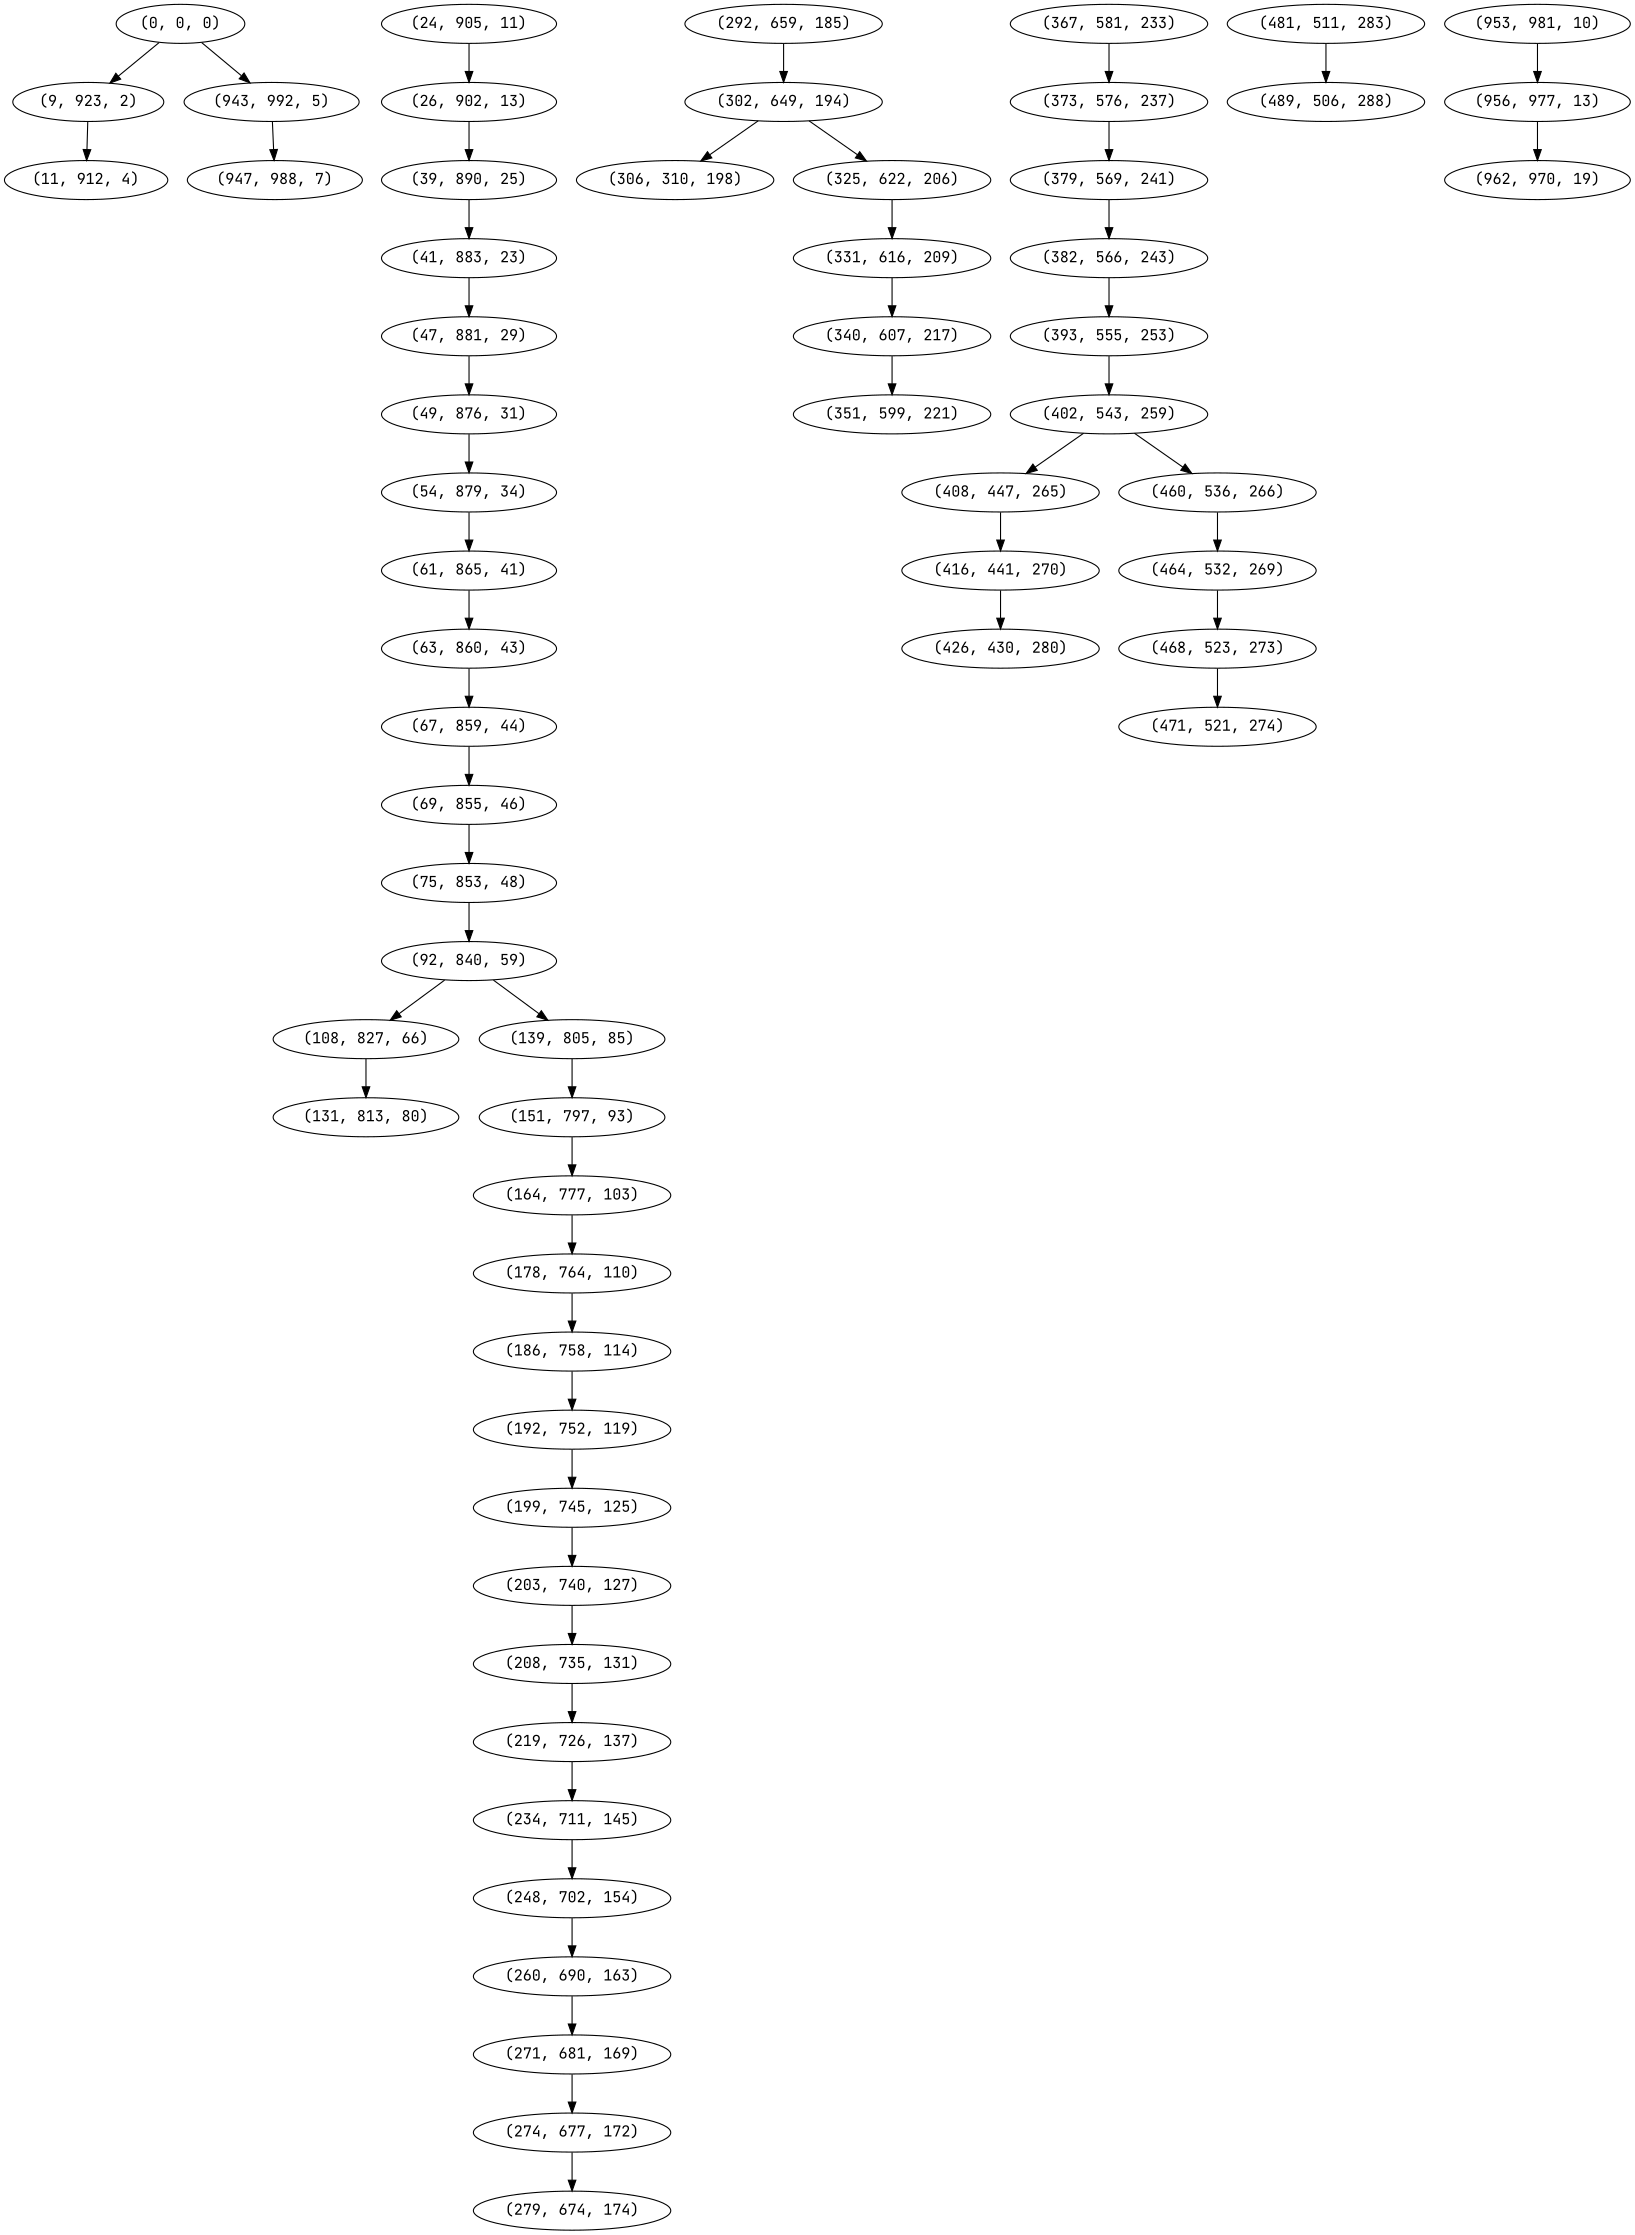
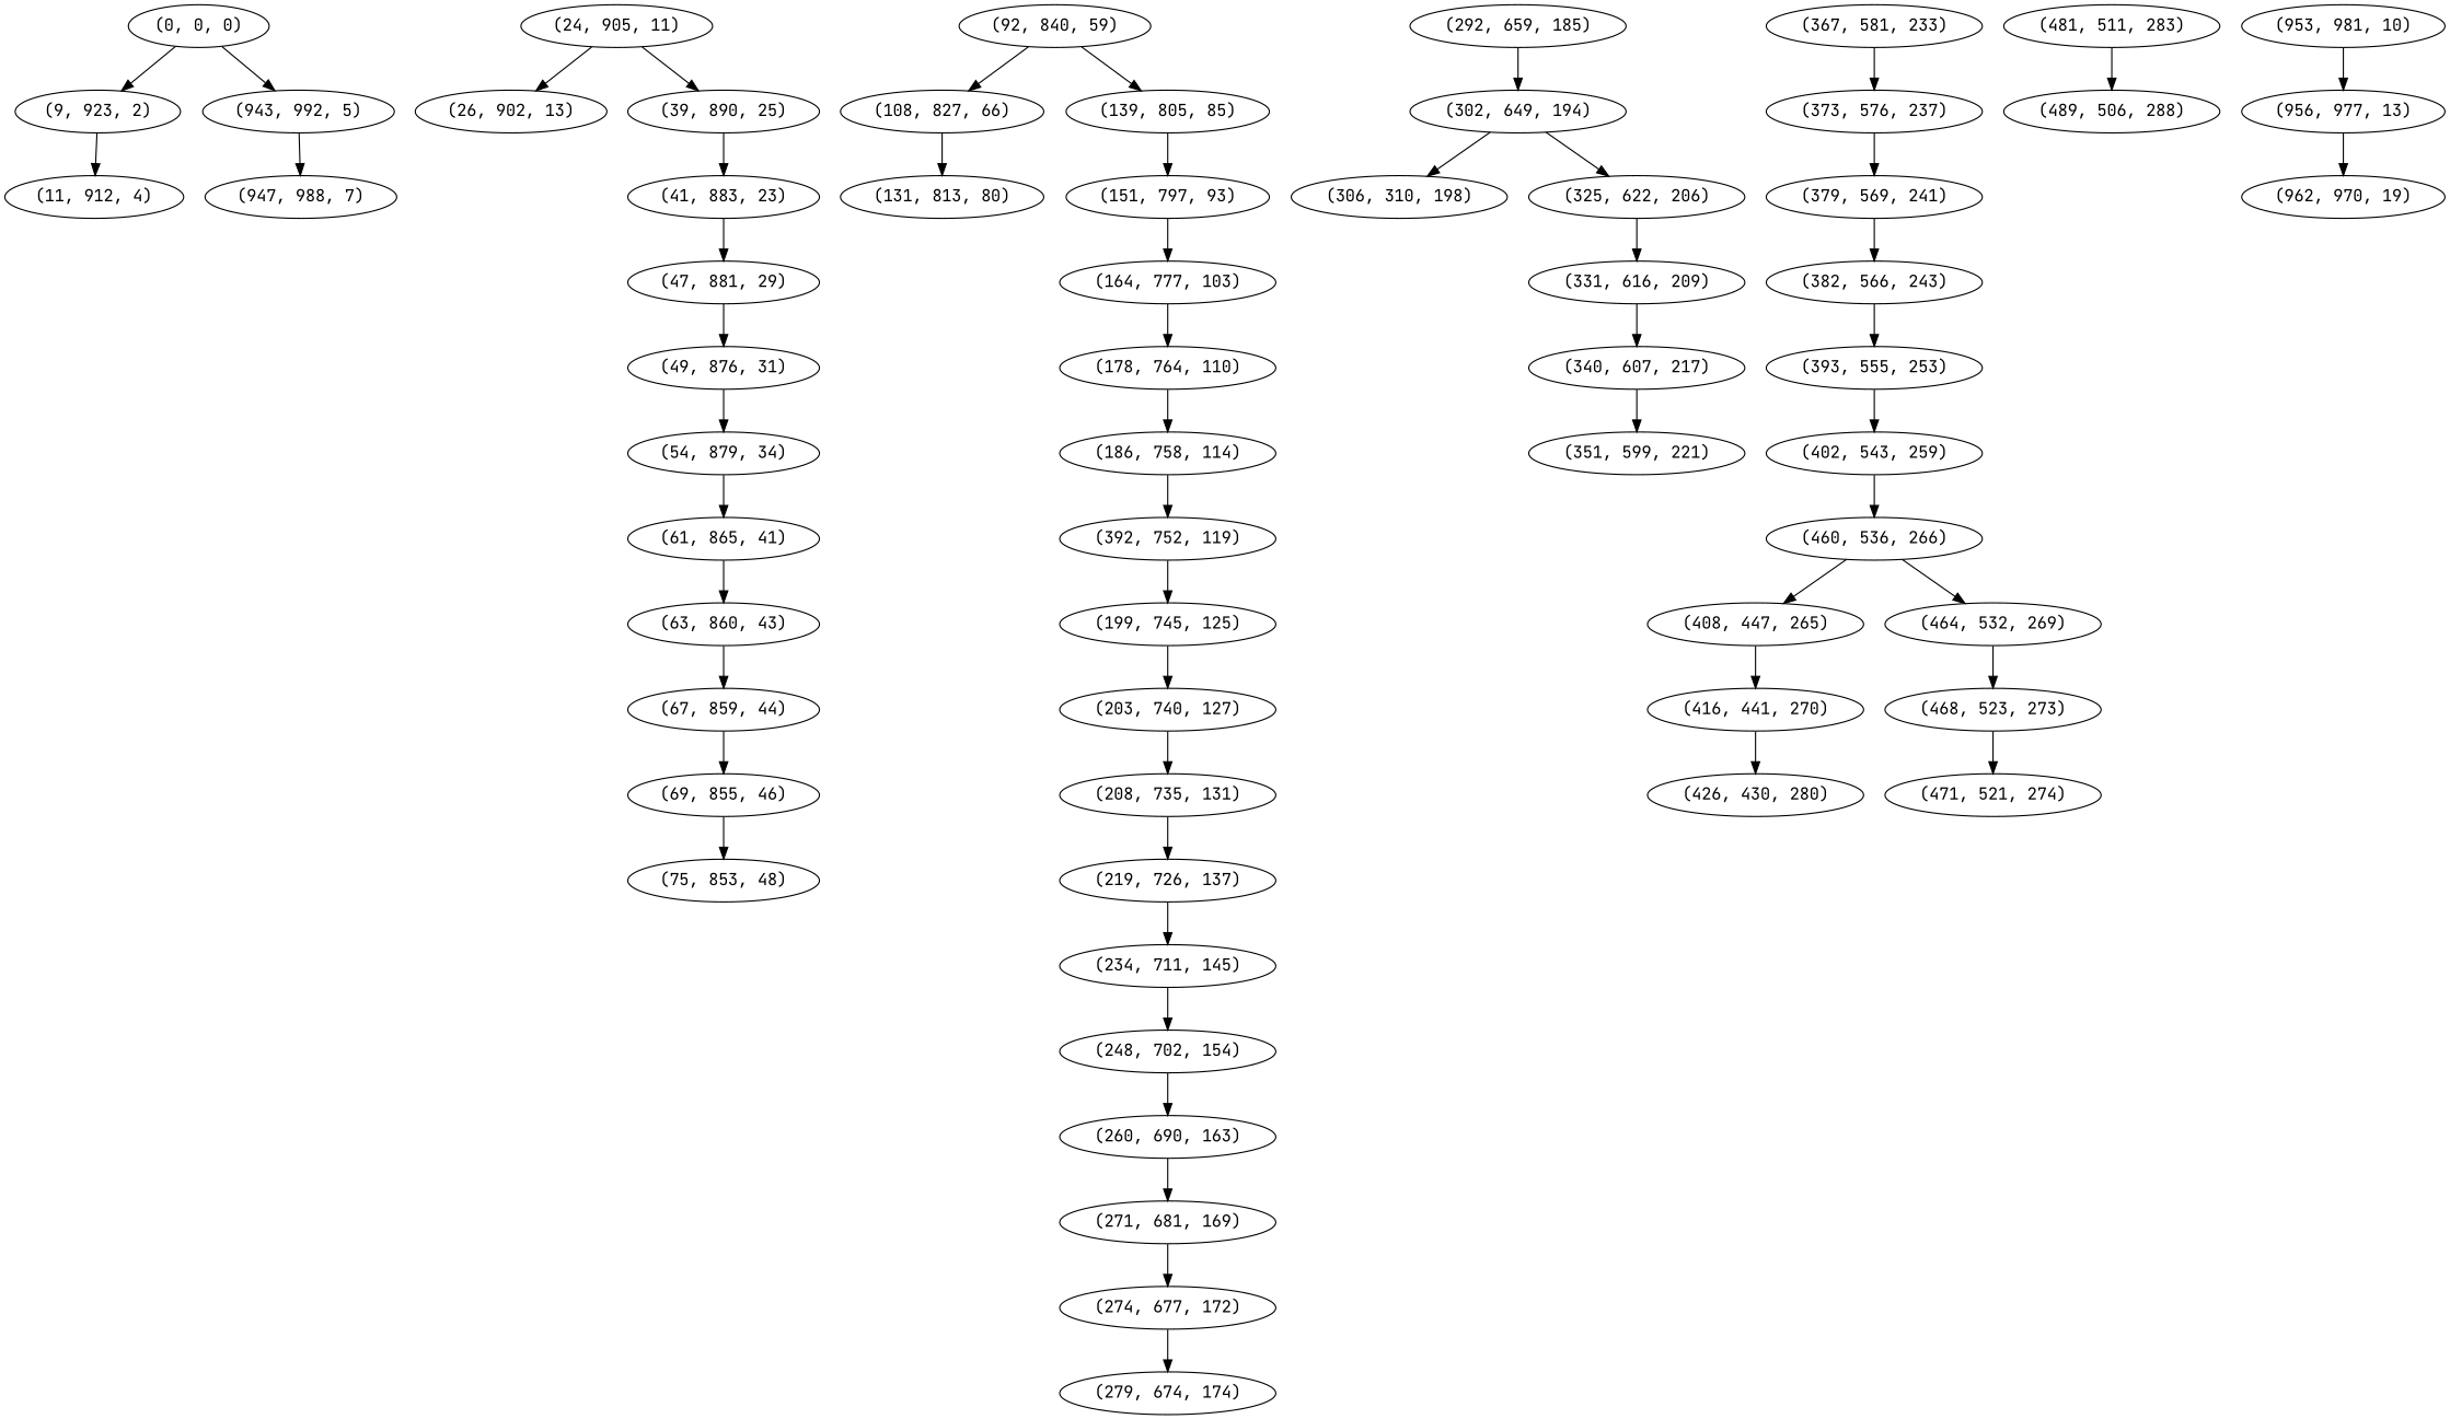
  digraph {
    fontname="JetBrains Mono"
    node [fontname="JetBrains Mono"]
    edge [fontname="JetBrains Mono"]
    "(0, 0, 0)"
    "(9, 923, 2)"
    "(943, 992, 5)"
    "(11, 912, 4)"
    "(947, 988, 7)"
    "(24, 905, 11)"
    "(26, 902, 13)"
    "(39, 890, 25)"
    n9 [label="(41, 883, 23)"]
    "(47, 881, 29)"
    "(49, 876, 31)"
    n12 [label="(54, 879, 34)"]
    "(61, 865, 41)"
    "(63, 860, 43)"
    "(67, 859, 44)"
    "(69, 855, 46)"
    "(75, 853, 48)"
    "(92, 840, 59)"
    "(108, 827, 66)"
    "(139, 805, 85)"
    "(131, 813, 80)"
    "(151, 797, 93)"
    "(164, 777, 103)"
    "(178, 764, 110)"
    "(186, 758, 114)"
-   "(192, 752, 119)"
+   "(192, 752, 119)" [label="(392, 752, 119)"]
    "(199, 745, 125)"
    "(203, 740, 127)"
    "(208, 735, 131)"
    "(219, 726, 137)"
    "(234, 711, 145)"
    "(248, 702, 154)"
    "(260, 690, 163)"
    "(271, 681, 169)"
    "(274, 677, 172)"
    "(279, 674, 174)"
    "(292, 659, 185)"
    "(302, 649, 194)"
    "(306, 310, 198)"
    "(325, 622, 206)"
    "(331, 616, 209)"
    "(340, 607, 217)"
    "(351, 599, 221)"
    "(367, 581, 233)"
    "(373, 576, 237)"
    "(379, 569, 241)"
    "(382, 566, 243)"
    "(393, 555, 253)"
    "(402, 543, 259)"
    "(408, 447, 265)"
    "(460, 536, 266)"
    "(416, 441, 270)"
    "(464, 532, 269)"
    "(426, 430, 280)"
    "(468, 523, 273)"
    "(471, 521, 274)"
    "(481, 511, 283)"
    "(489, 506, 288)"
    "(953, 981, 10)"
    "(956, 977, 13)"
    "(962, 970, 19)"
    "(0, 0, 0)" -> "(9, 923, 2)"
    "(0, 0, 0)" -> "(943, 992, 5)"
    "(9, 923, 2)" -> "(11, 912, 4)"
    "(943, 992, 5)" -> "(947, 988, 7)"
    "(24, 905, 11)" -> "(26, 902, 13)"
-   "(26, 902, 13)" -> "(39, 890, 25)"
+   "(24, 905, 11)" -> "(39, 890, 25)"
    "(39, 890, 25)" -> n9
    n9 -> "(47, 881, 29)"
    "(47, 881, 29)" -> "(49, 876, 31)"
    "(49, 876, 31)" -> n12
    n12 -> "(61, 865, 41)"
    "(61, 865, 41)" -> "(63, 860, 43)"
    "(63, 860, 43)" -> "(67, 859, 44)"
    "(67, 859, 44)" -> "(69, 855, 46)"
    "(69, 855, 46)" -> "(75, 853, 48)"
-   "(75, 853, 48)" -> "(92, 840, 59)"
    "(92, 840, 59)" -> "(108, 827, 66)"
    "(92, 840, 59)" -> "(139, 805, 85)"
    "(108, 827, 66)" -> "(131, 813, 80)"
    "(139, 805, 85)" -> "(151, 797, 93)"
    "(151, 797, 93)" -> "(164, 777, 103)"
    "(164, 777, 103)" -> "(178, 764, 110)"
    "(178, 764, 110)" -> "(186, 758, 114)"
    "(186, 758, 114)" -> "(192, 752, 119)"
    "(192, 752, 119)" -> "(199, 745, 125)"
    "(199, 745, 125)" -> "(203, 740, 127)"
    "(203, 740, 127)" -> "(208, 735, 131)"
    "(208, 735, 131)" -> "(219, 726, 137)"
    "(219, 726, 137)" -> "(234, 711, 145)"
    "(234, 711, 145)" -> "(248, 702, 154)"
    "(248, 702, 154)" -> "(260, 690, 163)"
    "(260, 690, 163)" -> "(271, 681, 169)"
    "(271, 681, 169)" -> "(274, 677, 172)"
    "(274, 677, 172)" -> "(279, 674, 174)"
    "(292, 659, 185)" -> "(302, 649, 194)"
    "(302, 649, 194)" -> "(306, 310, 198)"
    "(302, 649, 194)" -> "(325, 622, 206)"
    "(325, 622, 206)" -> "(331, 616, 209)"
    "(331, 616, 209)" -> "(340, 607, 217)"
    "(340, 607, 217)" -> "(351, 599, 221)"
    "(367, 581, 233)" -> "(373, 576, 237)"
    "(373, 576, 237)" -> "(379, 569, 241)"
    "(379, 569, 241)" -> "(382, 566, 243)"
    "(382, 566, 243)" -> "(393, 555, 253)"
    "(393, 555, 253)" -> "(402, 543, 259)"
-   "(402, 543, 259)" -> "(408, 447, 265)"
+   "(460, 536, 266)" -> "(408, 447, 265)"
    "(402, 543, 259)" -> "(460, 536, 266)"
    "(408, 447, 265)" -> "(416, 441, 270)"
    "(460, 536, 266)" -> "(464, 532, 269)"
    "(416, 441, 270)" -> "(426, 430, 280)"
    "(464, 532, 269)" -> "(468, 523, 273)"
    "(468, 523, 273)" -> "(471, 521, 274)"
    "(481, 511, 283)" -> "(489, 506, 288)"
    "(953, 981, 10)" -> "(956, 977, 13)"
    "(956, 977, 13)" -> "(962, 970, 19)"
  }
